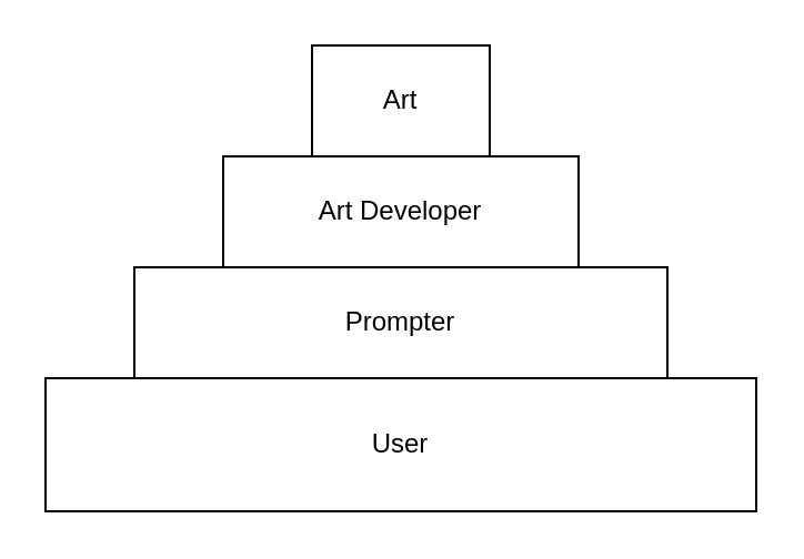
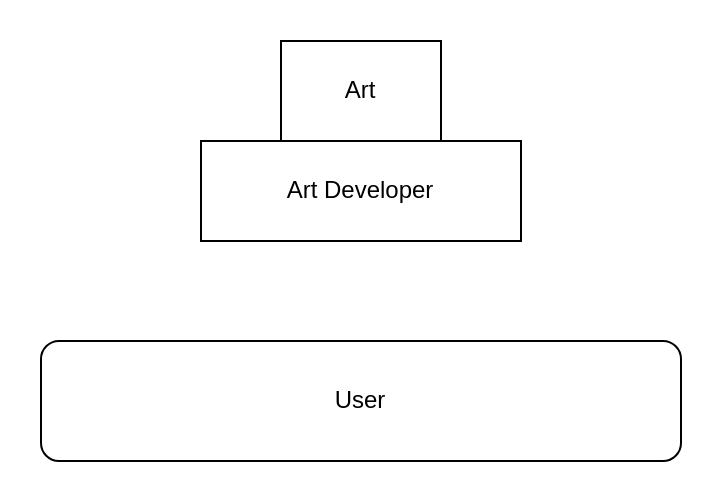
  <mxCell id="0" />
  <mxCell id="1" parent="0" />
  <mxCell id="2" value="Art" style="rounded=0;whiteSpace=wrap;html=1;" vertex="1" parent="1"><mxGeometry x="140" width="80" height="50" as="geometry" y="20" /></mxCell>
  <mxCell id="3" value="Art Developer" style="rounded=0;whiteSpace=wrap;html=1;" vertex="1" parent="1"><mxGeometry x="100" y="70" width="160" height="50" as="geometry" /></mxCell>
- <mxCell id="4" value="Prompter" style="rounded=0;whiteSpace=wrap;html=1;" vertex="1" parent="1"><mxGeometry x="60" y="120" width="240" height="50" as="geometry" /></mxCell>
- <mxCell id="5" value="User" style="rounded=0;whiteSpace=wrap;html=1;" vertex="1" parent="1"><mxGeometry y="170" width="320" height="60" as="geometry" x="20" /></mxCell>
+ <mxCell id="5" value="User" style="whiteSpace=wrap;html=1;rounded=1;" vertex="1" parent="1"><mxGeometry y="170" width="320" height="60" as="geometry" x="20" /></mxCell>
